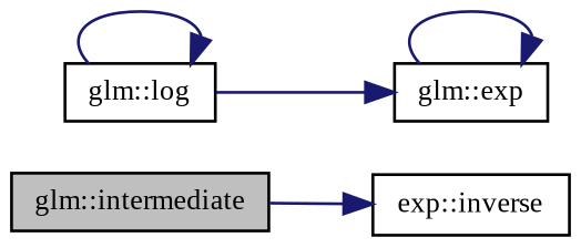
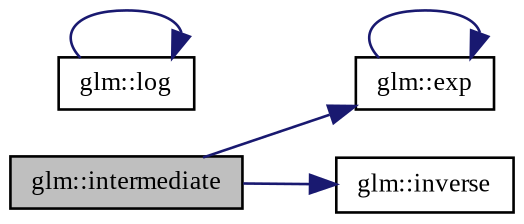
  digraph {
    fontname="Liberation Serif"
    rankdir=LR
    node [color=black fillcolor=white fontname="Liberation Serif" fontsize=10 shape=record style=filled]
    edge [color=midnightblue fontname="Liberation Serif" fontsize=10 labelfontname=Helvetica labelfontsize=10 style=solid]
    n1 [fillcolor=grey75 fontcolor=black height=0.2 label="glm::intermediate" width=0.4]
    n2 [height=0.2 label="glm::exp" width=0.4]
-   n3 [height=0.2 label="exp::inverse" width=0.4]
+   n3 [height=0.2 label="glm::inverse" width=0.4]
    n4 [height=0.2 label="glm::log" width=0.4]
-   n4 -> n2
+   n1 -> n2
    n1 -> n3
    n2 -> n2
    n4 -> n4
  }
